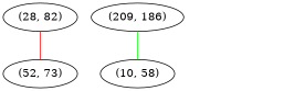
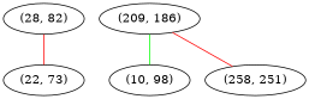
  graph {
    edge [color=red weight=1]
    "(28, 82)"
-   "(52, 73)"
+   "(52, 73)" [label="(22, 73)"]
    "(209, 186)"
-   "(10, 98)" [label="(10, 58)"]
+   "(10, 98)"
+   "(258, 251)"
    "(28, 82)" -- "(52, 73)"
    "(209, 186)" -- "(10, 98)" [color=green weight=2]
+   "(209, 186)" -- "(258, 251)"
  }
